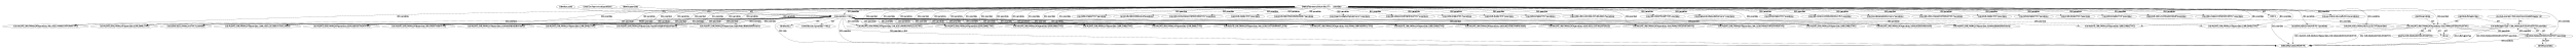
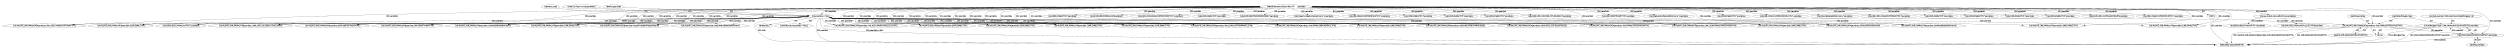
  digraph {
    fontname=Roboto
    node [fontname=Roboto]
    edge [fontname=Roboto]
    n1 [label="(Call,*bufferSupplierType = (OMX_PARAM_BUFFERSUPPLIERTYPE*) paramData)"]
    n2 [label="(Call,(OMX_PARAM_BUFFERSUPPLIERTYPE*) paramData)"]
    n3 [label="(MethodReturn,OMX_ERRORTYPE)"]
    n4 [label="(Block,)"]
    n5 [label="(Identifier,paramData)"]
    n6 [label="(Call,VALIDATE_OMX_PARAM_DATA(paramData, OMX_PARAM_BUFFERSUPPLIERTYPE))"]
    n7 [label="(Identifier,OMX_PARAM_BUFFERSUPPLIERTYPE)"]
    n8 [label="(Call,paramData == NULL)"]
    n9 [label="(Call,VALIDATE_OMX_PARAM_DATA(paramData, StoreMetaDataInBuffersParams))"]
    n10 [label="(Call,VALIDATE_OMX_PARAM_DATA(paramData, QOMX_ENABLETYPE))"]
    n11 [label="(Call,VALIDATE_OMX_PARAM_DATA(paramData, QOMX_ENABLETYPE))"]
    n12 [label="(Call,VALIDATE_OMX_PARAM_DATA(paramData, QOMX_ENABLETYPE))"]
    n13 [label="(Call,VALIDATE_OMX_PARAM_DATA(paramData, QOMX_ENABLETYPE))"]
    n14 [label="(Call,VALIDATE_OMX_PARAM_DATA(paramData, UseAndroidNativeBufferParams))"]
    n15 [label="(Call,VALIDATE_OMX_PARAM_DATA(paramData, EnableAndroidNativeBuffersParams))"]
    n16 [label="(Call,VALIDATE_OMX_PARAM_DATA(paramData, OMX_PARAM_COMPONENTROLETYPE))"]
    n17 [label="(Call,VALIDATE_OMX_PARAM_DATA(paramData, OMX_VIDEO_PARAM_PORTFORMATTYPE))"]
    n18 [label="(Call,VALIDATE_OMX_PARAM_DATA(paramData, QOMX_ENABLETYPE))"]
    n19 [label="(Call,(QOMX_VIDEO_PARAM_DIVXTYPE *) paramData)"]
    n20 [label="(Call,VALIDATE_OMX_PARAM_DATA(paramData, PrepareForAdaptivePlaybackParams))"]
    n21 [label="(Call,VALIDATE_OMX_PARAM_DATA(paramData, QOMX_ENABLETYPE))"]
    n22 [label="(Call,VALIDATE_OMX_PARAM_DATA(paramData, QOMX_ENABLETYPE))"]
    n23 [label="(Call,VALIDATE_OMX_PARAM_DATA(paramData, QOMX_INDEXTIMESTAMPREORDER))"]
    n24 [label="(Call,VALIDATE_OMX_PARAM_DATA(paramData, QOMX_VIDEO_CUSTOM_BUFFERSIZE))"]
    n25 [label="(Call,VALIDATE_OMX_PARAM_DATA(paramData, QOMX_ENABLETYPE))"]
    n26 [label="(Call,VALIDATE_OMX_PARAM_DATA(paramData, QOMX_VIDEO_DECODER_PICTURE_ORDER))"]
    n27 [label="(Call,VALIDATE_OMX_PARAM_DATA(paramData, QOMX_INDEXEXTRADATATYPE))"]
    n28 [label="(Call,VALIDATE_OMX_PARAM_DATA(paramData, OMX_PRIORITYMGMTTYPE))"]
    n29 [label="(Identifier,NULL)"]
    n30 [label="(Call,VALIDATE_OMX_PARAM_DATA(paramData, QOMX_ENABLETYPE))"]
    n31 [label="(Call,VALIDATE_OMX_PARAM_DATA(paramData, OMX_VIDEO_PARAM_PROFILELEVELTYPE))"]
    n32 [label="(Call,VALIDATE_OMX_PARAM_DATA(paramData, QOMX_ENABLETYPE))"]
    n33 [label="(Call,VALIDATE_OMX_PARAM_DATA(paramData, OMX_QCOM_PLATFORMPRIVATE_EXTN))"]
    n34 [label="(Call,VALIDATE_OMX_PARAM_DATA(paramData, OMX_PARAM_PORTDEFINITIONTYPE))"]
    n35 [label="(Call,VALIDATE_OMX_PARAM_DATA(paramData, OMX_QCOM_PARAM_PORTDEFINITIONTYPE))"]
    n36 [label="(Call,VALIDATE_OMX_PARAM_DATA(paramData, QOMX_INDEXDOWNSCALAR))"]
    n37 [label="(ControlStructure,if (paramData == NULL))"]
    n38 [label="(MethodParameterIn,OMX_IN OMX_PTR        paramData)"]
    n39 [label="(Call,(QOMX_ENABLETYPE *)paramData)"]
    n40 [label="(Call,(QOMX_INDEXDOWNSCALAR*)paramData)"]
    n41 [label="(Call,(OMX_QCOM_PARAM_PORTDEFINITIONTYPE *) paramData)"]
    n42 [label="(Call,(QOMX_ENABLETYPE *)paramData)"]
    n43 [label="(Call,(QOMX_INDEXTIMESTAMPREORDER *)paramData)"]
    n44 [label="(Call,(PrepareForAdaptivePlaybackParams *) paramData)"]
    n45 [label="(Call,(OMX_PARAM_COMPONENTROLETYPE *) paramData)"]
    n46 [label="(Call,(QOMX_ENABLETYPE *)paramData)"]
    n47 [label="(Call,(QOMX_ENABLETYPE *)paramData)"]
    n48 [label="(Call,(QOMX_ENABLETYPE *)paramData)"]
    n49 [label="(Call,(QOMX_VIDEO_DECODER_PICTURE_ORDER *)paramData)"]
    n50 [label="(Call,(QOMX_INDEXEXTRADATATYPE *) paramData)"]
    n51 [label="(Call,(OMX_PRIORITYMGMTTYPE*) paramData)"]
    n52 [label="(Call,(EnableAndroidNativeBuffersParams *) paramData)"]
    n53 [label="(Call,use_android_native_buffer(hComp, paramData))"]
    n54 [label="(Call,(QOMX_ENABLETYPE *)paramData)"]
    n55 [label="(Call,(OMX_QCOM_PLATFORMPRIVATE_EXTN *) paramData)"]
    n56 [label="(Call,(StoreMetaDataInBuffersParams *)paramData)"]
    n57 [label="(Call,(OMX_VIDEO_PARAM_PORTFORMATTYPE *)paramData)"]
    n58 [label="(Call,(QOMX_ENABLETYPE *)paramData)"]
    n59 [label="(Call,(QOMX_ENABLETYPE *)paramData)"]
    n60 [label="(Call,(QOMX_ENABLETYPE *)paramData)"]
    n61 [label="(Call,(QOMX_ENABLETYPE *)paramData)"]
    n62 [label="(Call,(QOMX_VIDEO_CUSTOM_BUFFERSIZE*)paramData)"]
    n63 [label="(Call,(OMX_PARAM_PORTDEFINITIONTYPE *) paramData)"]
    n64 [label="(Call,(OMX_VIDEO_PARAM_PROFILELEVELTYPE*)paramData)"]
    1000110
    n66 [label="(Literal,\"set_parameter: OMX_IndexParamCompBufferSupplier %d\")"]
    n67 [label="(Literal,\"Get Param in Invalid paramData\")"]
    n68 [label="(Identifier,paramData)"]
    n69 [label="(Identifier,bufferSupplierType)"]
    n70 [label="(Identifier,paramData)"]
    n71 [label="(Identifier,m_state)"]
    n1 -> n2 [label="CFG: "]
    n1 -> n3 [label="DDG: (OMX_PARAM_BUFFERSUPPLIERTYPE*) paramData"]
    n1 -> n3 [label="DDG: bufferSupplierType"]
    n1 -> n4 [label="AST: "]
    n2 -> n1 [label="AST: "]
    n2 -> n1 [label="DDG: paramData"]
    n2 -> n3 [label="DDG: paramData"]
    n2 -> n5 [label="CFG: "]
    n5 -> n2 [label="AST: "]
    n6 -> n2 [label="DDG: paramData"]
    n6 -> n3 [label="DDG: VALIDATE_OMX_PARAM_DATA(paramData, OMX_PARAM_BUFFERSUPPLIERTYPE)"]
    n6 -> n3 [label="DDG: OMX_PARAM_BUFFERSUPPLIERTYPE"]
    n6 -> n4 [label="AST: "]
    n6 -> n7 [label="CFG: "]
    n7 -> n6 [label="AST: "]
    n8 -> n3 [label="DDG: NULL"]
    n8 -> n3 [label="DDG: paramData"]
    n8 -> n3 [label="DDG: paramData == NULL"]
    n8 -> n6 [label="DDG: paramData"]
    n8 -> n9 [label="DDG: paramData"]
    n8 -> n10 [label="DDG: paramData"]
    n8 -> n11 [label="DDG: paramData"]
    n8 -> n12 [label="DDG: paramData"]
    n8 -> n13 [label="DDG: paramData"]
    n8 -> n14 [label="DDG: paramData"]
    n8 -> n15 [label="DDG: paramData"]
    n8 -> n16 [label="DDG: paramData"]
    n8 -> n17 [label="DDG: paramData"]
    n8 -> n18 [label="DDG: paramData"]
    n8 -> n19 [label="PARAM: paramData"]
    n8 -> n20 [label="DDG: paramData"]
    n8 -> n21 [label="DDG: paramData"]
    n8 -> n22 [label="DDG: paramData"]
    n8 -> n23 [label="DDG: paramData"]
    n8 -> n24 [label="DDG: paramData"]
    n8 -> n25 [label="DDG: paramData"]
    n8 -> n26 [label="DDG: paramData"]
    n8 -> n27 [label="DDG: paramData"]
    n8 -> n28 [label="DDG: paramData"]
    n8 -> n29 [label="CFG: "]
    n8 -> n30 [label="DDG: paramData"]
    n8 -> n31 [label="DDG: paramData"]
    n8 -> n32 [label="DDG: paramData"]
    n8 -> n33 [label="DDG: paramData"]
    n8 -> n34 [label="DDG: paramData"]
    n8 -> n35 [label="DDG: paramData"]
    n8 -> n36 [label="DDG: paramData"]
    n8 -> n37 [label="AST: "]
    n38 -> n2 [label="DDG: paramData"]
    n38 -> n3 [label="DDG: paramData"]
    n38 -> n6 [label="DDG: paramData"]
    n38 -> n8 [label="DDG: paramData"]
    n38 -> n9 [label="DDG: paramData"]
    n38 -> n10 [label="DDG: paramData"]
    n38 -> n11 [label="DDG: paramData"]
    n38 -> n12 [label="DDG: paramData"]
    n38 -> n13 [label="DDG: paramData"]
    n38 -> n14 [label="DDG: paramData"]
    n38 -> n15 [label="DDG: paramData"]
    n38 -> n16 [label="DDG: paramData"]
    n38 -> n17 [label="DDG: paramData"]
    n38 -> n18 [label="DDG: paramData"]
    n38 -> n19 [label="DDG: paramData"]
    n38 -> n20 [label="DDG: paramData"]
    n38 -> n21 [label="DDG: paramData"]
    n38 -> n22 [label="DDG: paramData"]
    n38 -> n23 [label="DDG: paramData"]
    n38 -> n24 [label="DDG: paramData"]
    n38 -> n25 [label="DDG: paramData"]
    n38 -> n26 [label="DDG: paramData"]
    n38 -> n27 [label="DDG: paramData"]
    n38 -> n28 [label="DDG: paramData"]
    n38 -> n30 [label="DDG: paramData"]
    n38 -> n31 [label="DDG: paramData"]
    n38 -> n32 [label="DDG: paramData"]
    n38 -> n33 [label="DDG: paramData"]
    n38 -> n34 [label="DDG: paramData"]
    n38 -> n35 [label="DDG: paramData"]
    n38 -> n36 [label="DDG: paramData"]
    n38 -> n39 [label="DDG: paramData"]
    n38 -> n40 [label="DDG: paramData"]
    n38 -> n41 [label="DDG: paramData"]
    n38 -> n42 [label="DDG: paramData"]
    n38 -> n43 [label="DDG: paramData"]
    n38 -> n44 [label="DDG: paramData"]
    n38 -> n45 [label="DDG: paramData"]
    n38 -> n46 [label="DDG: paramData"]
    n38 -> n47 [label="DDG: paramData"]
    n38 -> n48 [label="DDG: paramData"]
    n38 -> n49 [label="DDG: paramData"]
-   n38 -> n50 [label="DDG: paramData"]
+   n53 -> n50 [label="DDG: paramData"]
    n38 -> n51 [label="DDG: paramData"]
    n38 -> n52 [label="DDG: paramData"]
    n38 -> n53 [label="DDG: paramData"]
    n38 -> n54 [label="DDG: paramData"]
    n38 -> n55 [label="DDG: paramData"]
    n38 -> n56 [label="DDG: paramData"]
    n38 -> n57 [label="DDG: paramData"]
    n38 -> n58 [label="DDG: paramData"]
    n38 -> n59 [label="DDG: paramData"]
    n38 -> n60 [label="DDG: paramData"]
    n38 -> n61 [label="DDG: paramData"]
    n38 -> n62 [label="DDG: paramData"]
    n38 -> n63 [label="DDG: paramData"]
-   n38 -> n64 [label="DDG: paramData"]
+   n53 -> n64 [label="DDG: paramData"]
    n38 -> 1000110 [label="AST: "]
    n66 -> n1 [label="CFG: "]
    n67 -> n8 [label="CFG: "]
    n68 -> n6 [label="AST: "]
    n69 -> n1 [label="AST: "]
    n69 -> n6 [label="CFG: "]
    n70 -> n8 [label="AST: "]
    n71 -> n8 [label="CFG: "]
  }
